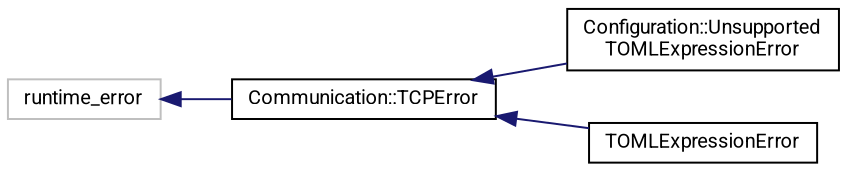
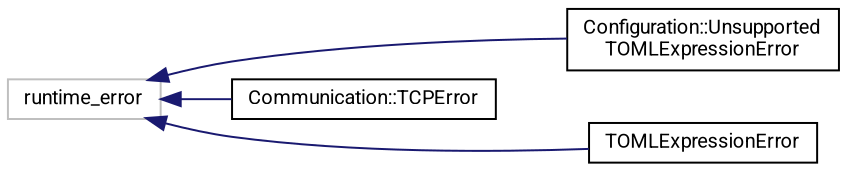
  digraph {
    fontname=Roboto
    rankdir=LR
    node [color=black fillcolor=white fontname=Roboto fontsize=10 shape=record style=filled]
    edge [color=midnightblue dir=back fontname=Roboto fontsize=10 labelfontname=Helvetica labelfontsize=10 style=solid]
    n1 [color=grey75 height=0.2 label=runtime_error width=0.4]
    n2 [height=0.2 label="Communication::TCPError" width=0.4]
    n3 [height=0.2 label="Configuration::Unsupported\lTOMLExpressionError" width=0.4]
    n4 [height=0.2 label=TOMLExpressionError width=0.4]
    n1 -> n2
-   n2 -> n3
-   n2 -> n4
+   n1 -> n3
+   n1 -> n4
  }
